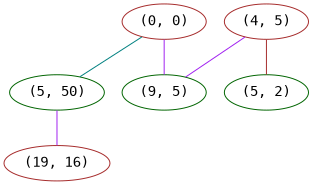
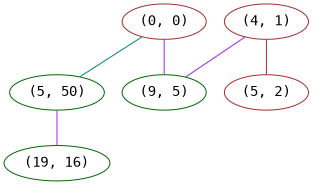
  graph {
    fontname="DejaVu Sans Mono"
    node [color=darkgreen fontname="DejaVu Sans Mono"]
    edge [color=purple fontname="DejaVu Sans Mono" weight=1]
    "(0, 0)" [color=brown]
    n2 [label="(9, 5)"]
    "(5, 50)"
-   "(4, 5)" [color=brown]
-   "(5, 2)"
-   "(19, 16)" [color=brown]
+   "(4, 5)" [color=brown label="(4, 1)"]
+   "(5, 2)" [color=brown]
+   "(19, 16)"
    "(0, 0)" -- n2 [weight=4]
    "(0, 0)" -- "(5, 50)" [color=teal]
    "(5, 50)" -- "(19, 16)"
    "(4, 5)" -- n2
    "(4, 5)" -- "(5, 2)" [color=brown]
  }
